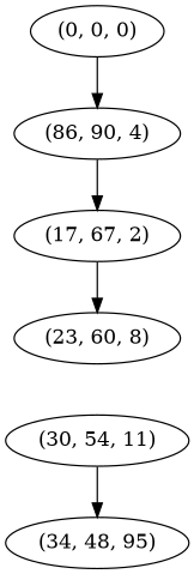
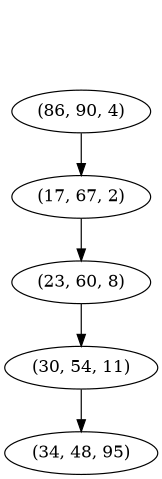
  digraph {
-   "(0, 0, 0)"
    "(86, 90, 4)"
    "(17, 67, 2)"
    "(23, 60, 8)"
    "(30, 54, 11)"
    n6 [label="(34, 48, 95)"]
-   "(0, 0, 0)" -> "(86, 90, 4)"
    "(86, 90, 4)" -> "(17, 67, 2)"
    "(17, 67, 2)" -> "(23, 60, 8)"
+   "(23, 60, 8)" -> "(30, 54, 11)"
    "(30, 54, 11)" -> n6
  }
